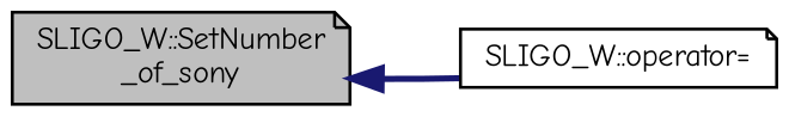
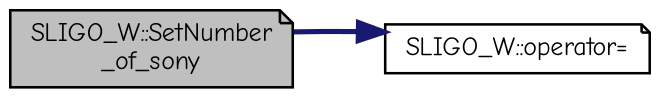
  digraph {
    rankdir=LR
    fontname="Comic Neue"
    node [color=black fontname="Comic Neue" fontsize=10 shape=note style=filled]
    n1 [fillcolor=grey75 fontcolor=black height=0.2 label="SLIGO_W::SetNumber\l_of_sony" width=0.4]
    n2 [fillcolor=white height=0.2 label="SLIGO_W::operator=" width=0.4]
-   n1 -> n2 [color=midnightblue dir=back fontname="Comic Neue" fontsize=10 labelfontname=Helvetica labelfontsize=10 style=bold]
+   n2 -> n1 [color=midnightblue dir=back fontname="Comic Neue" fontsize=10 labelfontname=Helvetica labelfontsize=10 style=bold]
  }
